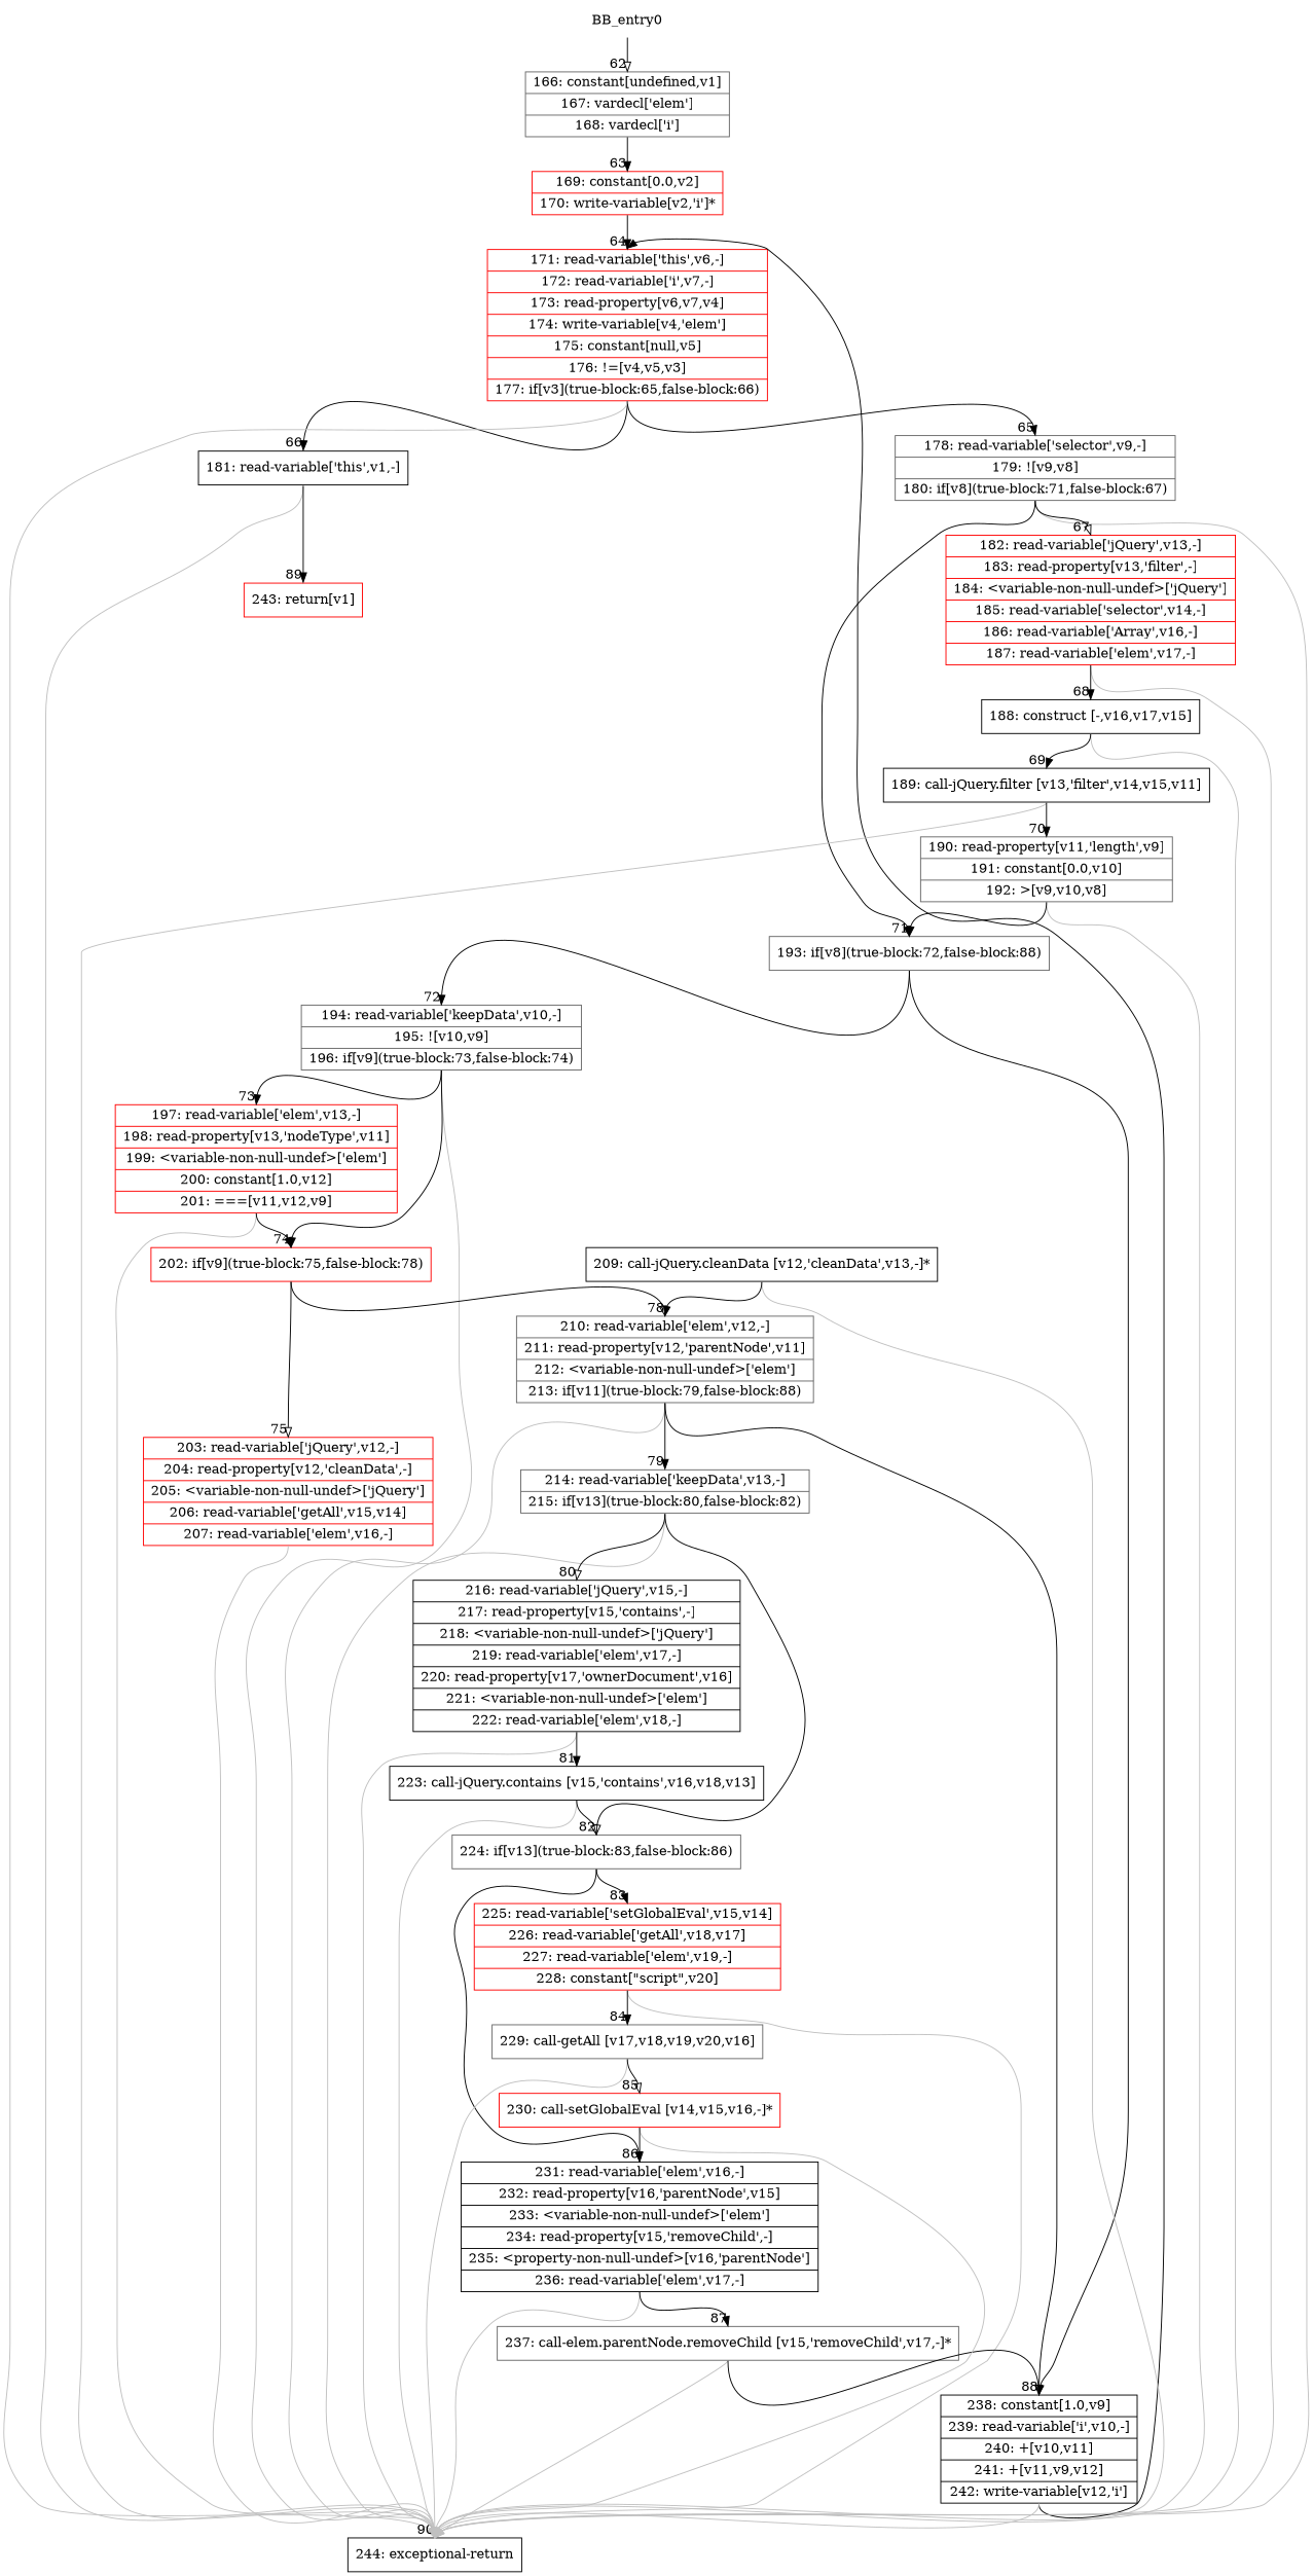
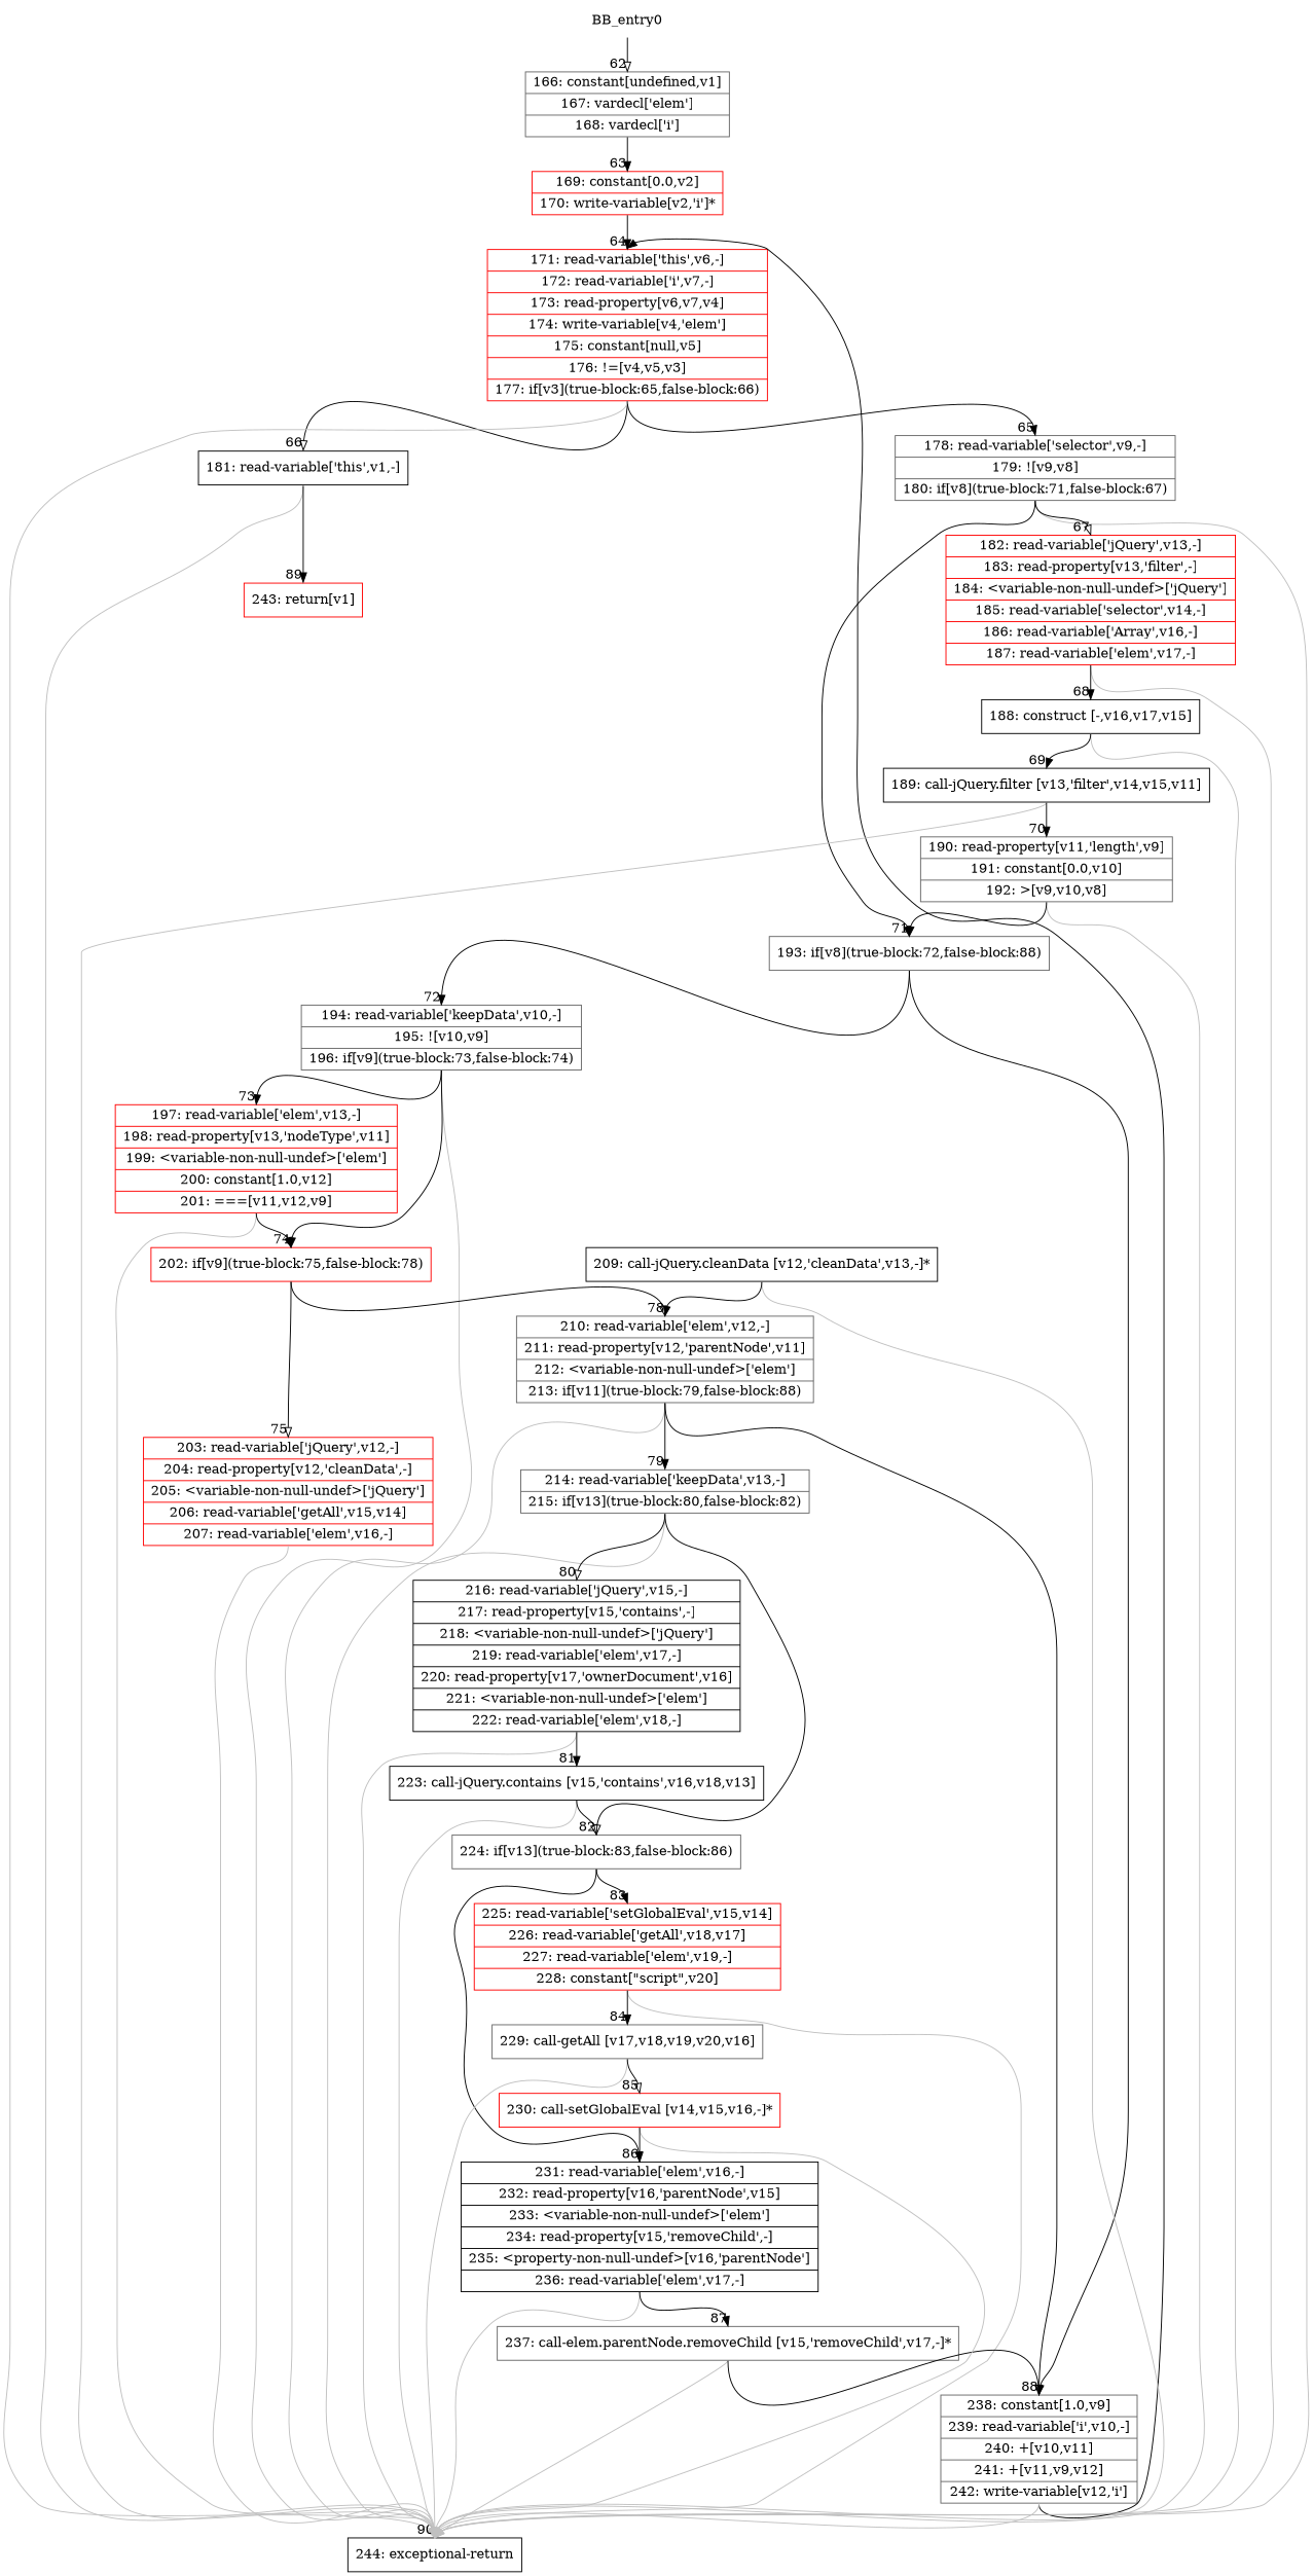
  digraph {
    rankdir=TD
    node [color=black shape=record]
    edge [arrowhead=normal headport=n tailport=s]
    n1 [label=BB_entry0 shape=none]
    n2 [color=gray40 label="{166: constant[undefined,v1]|167: vardecl['elem']|168: vardecl['i']}"]
    n3 [color=red label="{169: constant[0.0,v2]|170: write-variable[v2,'i']*}"]
    n4 [color=red label="{171: read-variable['this',v6,-]|172: read-variable['i',v7,-]|173: read-property[v6,v7,v4]|174: write-variable[v4,'elem']|175: constant[null,v5]|176: !=[v4,v5,v3]|177: if[v3](true-block:65,false-block:66)}"]
    n5 [color=gray40 label="{178: read-variable['selector',v9,-]|179: ![v9,v8]|180: if[v8](true-block:71,false-block:67)}"]
    n6 [label="{181: read-variable['this',v1,-]}"]
    n7 [label="{244: exceptional-return}"]
    n8 [color=gray40 label="{193: if[v8](true-block:72,false-block:88)}"]
    n9 [color=red label="{182: read-variable['jQuery',v13,-]|183: read-property[v13,'filter',-]|184: \<variable-non-null-undef\>['jQuery']|185: read-variable['selector',v14,-]|186: read-variable['Array',v16,-]|187: read-variable['elem',v17,-]}"]
    n10 [color=red label="{243: return[v1]}"]
    n11 [color=gray40 label="{194: read-variable['keepData',v10,-]|195: ![v10,v9]|196: if[v9](true-block:73,false-block:74)}"]
-   n12 [label="{238: constant[1.0,v9]|239: read-variable['i',v10,-]|240: +[v10,v11]|241: +[v11,v9,v12]|242: write-variable[v12,'i']}"]
+   n12 [color=gray40 label="{238: constant[1.0,v9]|239: read-variable['i',v10,-]|240: +[v10,v11]|241: +[v11,v9,v12]|242: write-variable[v12,'i']}"]
    n13 [label="{188: construct [-,v16,v17,v15]}"]
    n14 [color=red label="{202: if[v9](true-block:75,false-block:78)}"]
    n15 [color=red label="{197: read-variable['elem',v13,-]|198: read-property[v13,'nodeType',v11]|199: \<variable-non-null-undef\>['elem']|200: constant[1.0,v12]|201: ===[v11,v12,v9]}"]
    n16 [label="{189: call-jQuery.filter [v13,'filter',v14,v15,v11]}"]
    n17 [color=gray40 label="{190: read-property[v11,'length',v9]|191: constant[0.0,v10]|192: \>[v9,v10,v8]}"]
    n18 [color=red label="{203: read-variable['jQuery',v12,-]|204: read-property[v12,'cleanData',-]|205: \<variable-non-null-undef\>['jQuery']|206: read-variable['getAll',v15,v14]|207: read-variable['elem',v16,-]}"]
    n19 [color=gray40 label="{210: read-variable['elem',v12,-]|211: read-property[v12,'parentNode',v11]|212: \<variable-non-null-undef\>['elem']|213: if[v11](true-block:79,false-block:88)}"]
    n20 [color=gray40 label="{214: read-variable['keepData',v13,-]|215: if[v13](true-block:80,false-block:82)}"]
    n21 [color=gray40 label="{224: if[v13](true-block:83,false-block:86)}"]
    n22 [label="{216: read-variable['jQuery',v15,-]|217: read-property[v15,'contains',-]|218: \<variable-non-null-undef\>['jQuery']|219: read-variable['elem',v17,-]|220: read-property[v17,'ownerDocument',v16]|221: \<variable-non-null-undef\>['elem']|222: read-variable['elem',v18,-]}"]
    n23 [label="{209: call-jQuery.cleanData [v12,'cleanData',v13,-]*}"]
    n24 [color=red label="{225: read-variable['setGlobalEval',v15,v14]|226: read-variable['getAll',v18,v17]|227: read-variable['elem',v19,-]|228: constant[\"script\",v20]}"]
    n25 [label="{231: read-variable['elem',v16,-]|232: read-property[v16,'parentNode',v15]|233: \<variable-non-null-undef\>['elem']|234: read-property[v15,'removeChild',-]|235: \<property-non-null-undef\>[v16,'parentNode']|236: read-variable['elem',v17,-]}"]
    n26 [label="{223: call-jQuery.contains [v15,'contains',v16,v18,v13]}"]
    n27 [color=gray40 label="{229: call-getAll [v17,v18,v19,v20,v16]}"]
    n28 [color=gray40 label="{237: call-elem.parentNode.removeChild [v15,'removeChild',v17,-]*}"]
    n29 [color=red label="{230: call-setGlobalEval [v14,v15,v16,-]*}"]
    n1 -> n2 [arrowhead=onormal headlabel="    62"]
    n2 -> n3 [headlabel="      63"]
    n3 -> n4 [headlabel="      64"]
    n4 -> n5 [headlabel="      65"]
-   n4 -> n6 [headlabel="      66"]
+   n4 -> n6 [arrowhead=onormal headlabel="      66"]
    n4 -> n7 [color=gray headlabel="      90"]
    n5 -> n7 [arrowhead=onormal color=gray]
    n5 -> n8 [headlabel="      71"]
    n5 -> n9 [arrowhead=onormal headlabel="      67"]
    n6 -> n7 [arrowhead=onormal color=gray]
    n6 -> n10 [headlabel="      89"]
    n8 -> n11 [headlabel="      72"]
    n8 -> n12 [headlabel="      88"]
    n9 -> n7 [color=gray]
    n9 -> n13 [headlabel="      68"]
    n11 -> n7 [color=gray]
    n11 -> n14 [headlabel="      74"]
    n11 -> n15 [headlabel="      73"]
    n12 -> n4
    n12 -> n7 [arrowhead=onormal color=gray]
    n13 -> n7 [color=gray]
    n13 -> n16 [headlabel="      69"]
    n14 -> n18 [arrowhead=onormal headlabel="      75"]
    n14 -> n19 [arrowhead=onormal headlabel="      78"]
    n15 -> n7 [color=gray]
    n15 -> n14
    n16 -> n7 [arrowhead=onormal color=gray]
    n16 -> n17 [headlabel="      70"]
    n17 -> n7 [arrowhead=onormal color=gray]
    n17 -> n8
    n18 -> n7 [color=gray]
    n19 -> n7 [color=gray]
    n19 -> n12 [arrowhead=onormal]
    n19 -> n20 [headlabel="      79"]
    n20 -> n7 [arrowhead=onormal color=gray]
    n20 -> n21 [arrowhead=onormal headlabel="      82"]
    n20 -> n22 [arrowhead=onormal headlabel="      80"]
    n21 -> n24 [headlabel="      83"]
    n21 -> n25 [headlabel="      86"]
    n22 -> n7 [color=gray]
    n22 -> n26 [headlabel="      81"]
    n23 -> n7 [color=gray]
    n23 -> n19
    n24 -> n7 [arrowhead=onormal color=gray]
    n24 -> n27 [headlabel="      84"]
    n25 -> n7 [color=gray]
    n25 -> n28 [headlabel="      87"]
    n26 -> n7 [color=gray]
    n26 -> n21 [arrowhead=onormal]
    n27 -> n7 [arrowhead=onormal color=gray]
    n27 -> n29 [arrowhead=onormal headlabel="      85"]
    n28 -> n7 [color=gray]
    n28 -> n12 [arrowhead=onormal]
    n29 -> n7 [color=gray]
    n29 -> n25 [arrowhead=onormal]
  }
